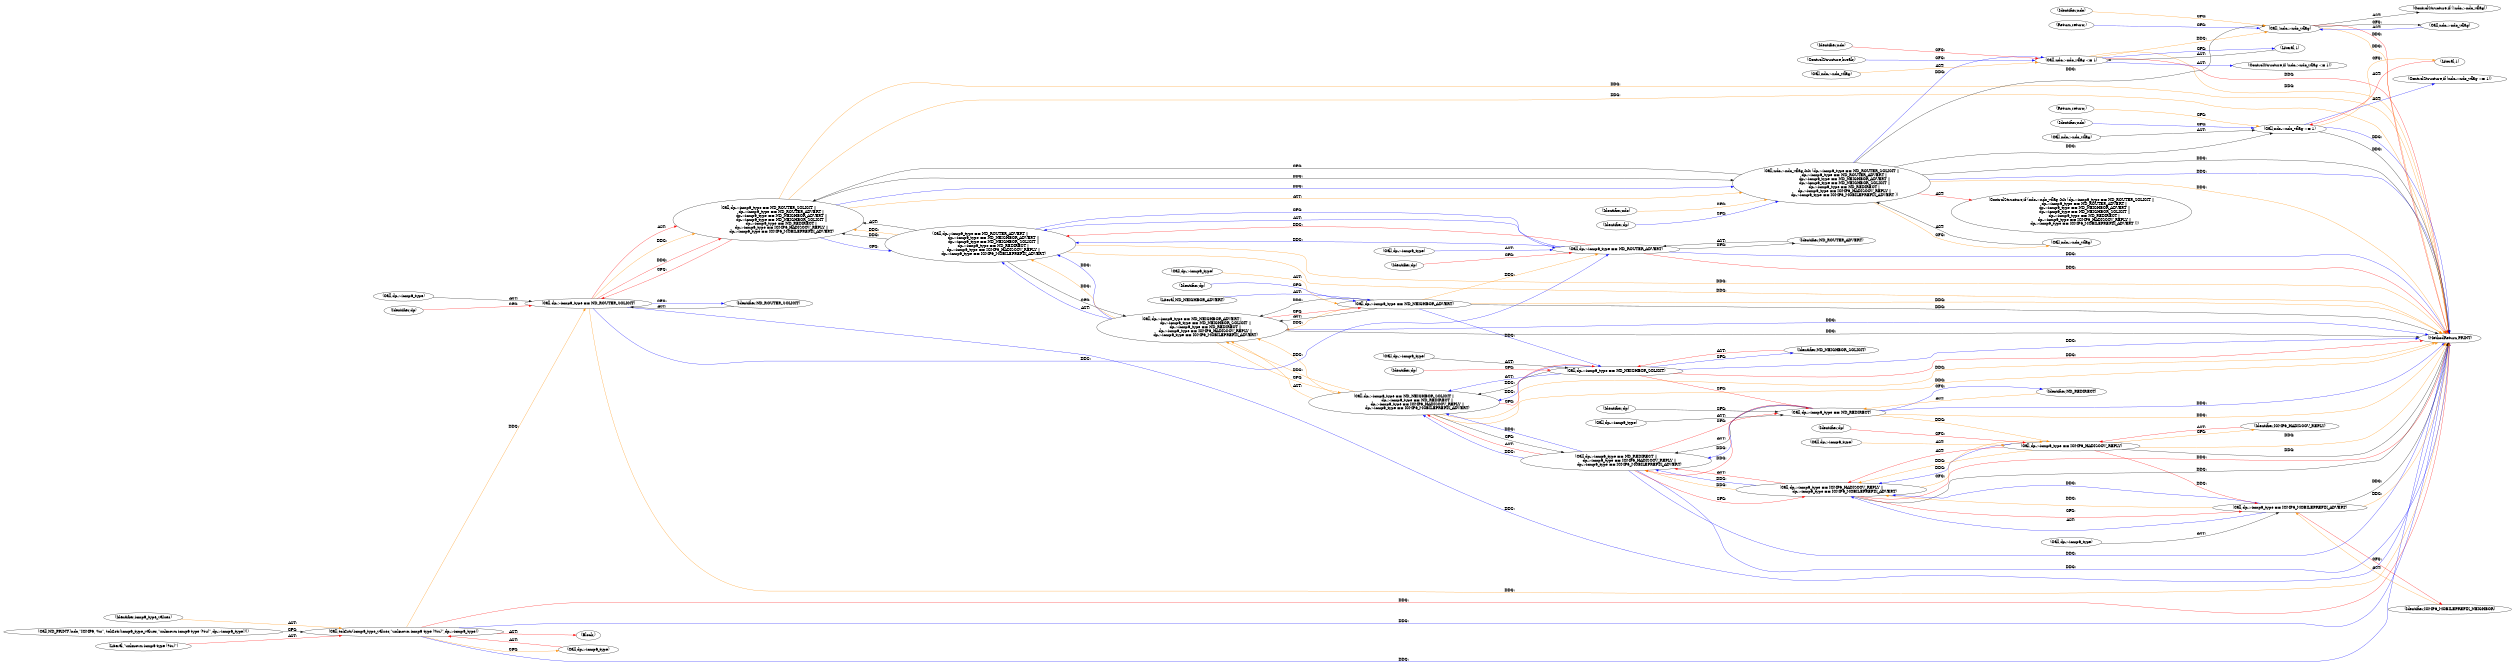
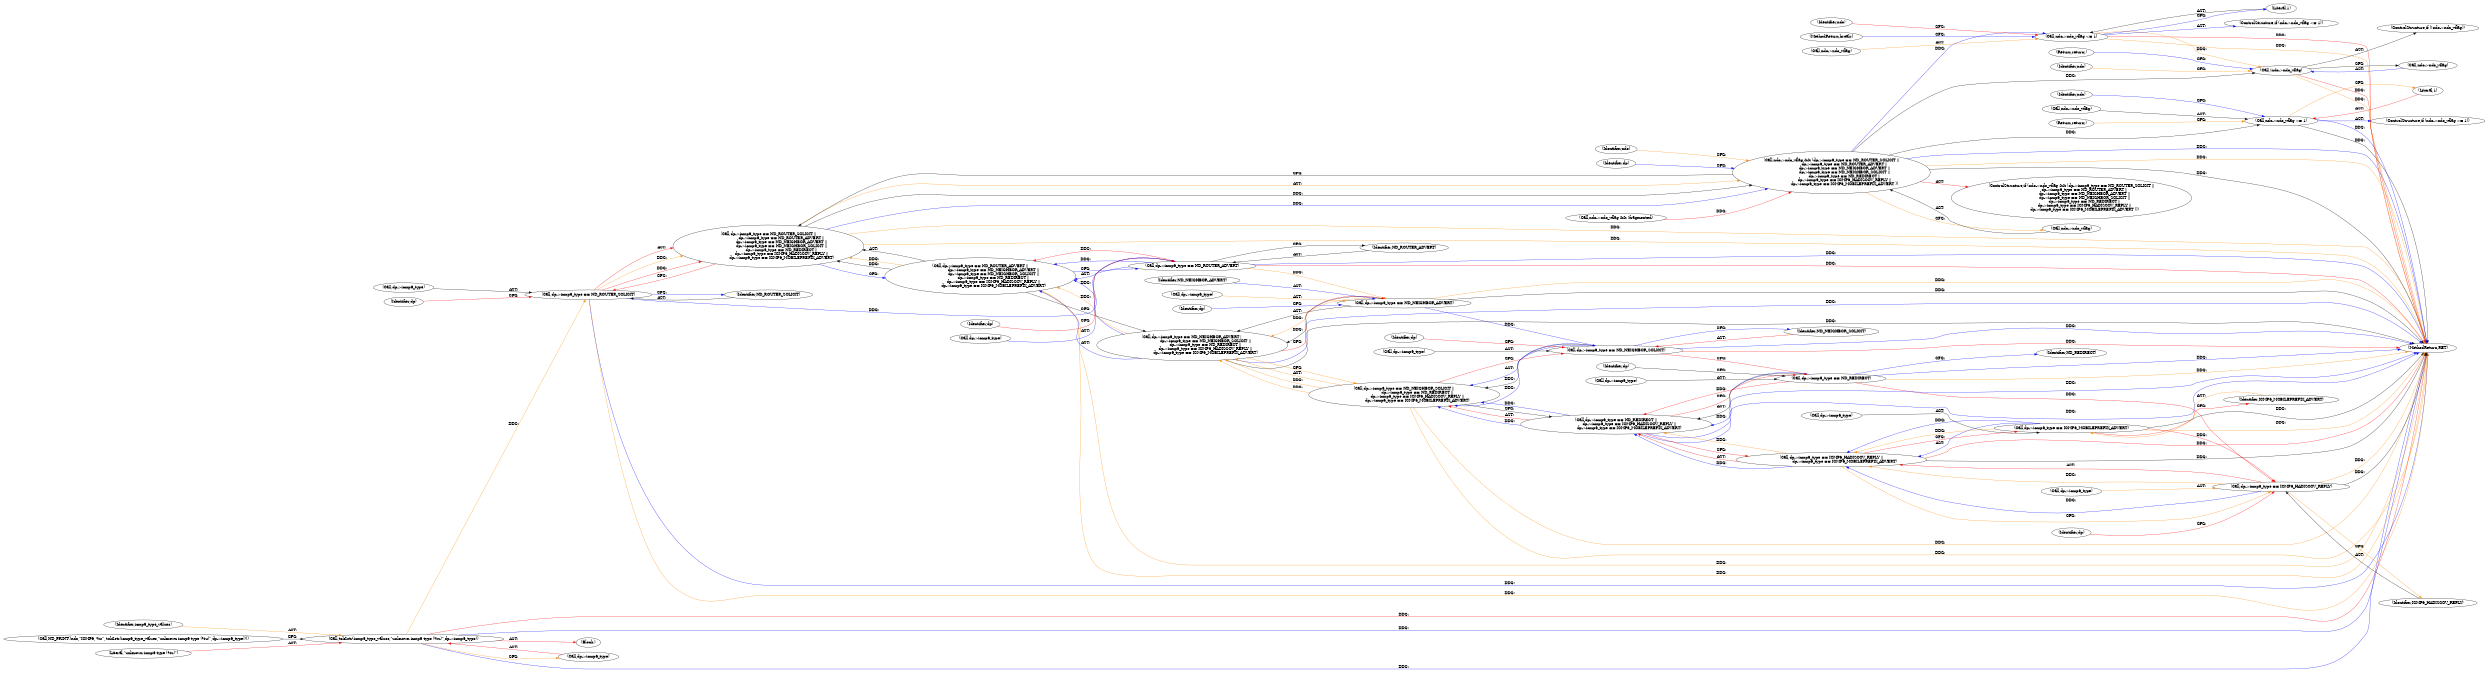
  digraph {
    rankdir=LR
    edge [color=blue]
    n1 [label="(Call,tok2str(icmp6_type_values,\"unknown icmp6 type (%u)\",dp->icmp6_type))"]
    n2 [label="(Call,dp->icmp6_type == ND_ROUTER_SOLICIT)"]
    n3 [label="(Block,)"]
    n4 [label="(Call,dp->icmp6_type)"]
-   n5 [label="(MethodReturn,PRINT)"]
+   n5 [label="(MethodReturn,RET)"]
    n6 [label="(Call,dp->icmp6_type == ND_ROUTER_SOLICIT ||\n                      dp->icmp6_type == ND_ROUTER_ADVERT ||\n                      dp->icmp6_type == ND_NEIGHBOR_ADVERT ||\n                      dp->icmp6_type == ND_NEIGHBOR_SOLICIT ||\n                      dp->icmp6_type == ND_REDIRECT ||\n                      dp->icmp6_type == ICMP6_HADISCOV_REPLY ||\n                      dp->icmp6_type == ICMP6_MOBILEPREFIX_ADVERT)"]
    n7 [label="(Call,dp->icmp6_type == ND_ROUTER_ADVERT)"]
    n8 [label="(Identifier,ND_ROUTER_SOLICIT)"]
    n9 [label="(Call,ndo->ndo_vflag && (dp->icmp6_type == ND_ROUTER_SOLICIT ||\n                      dp->icmp6_type == ND_ROUTER_ADVERT ||\n                      dp->icmp6_type == ND_NEIGHBOR_ADVERT ||\n                      dp->icmp6_type == ND_NEIGHBOR_SOLICIT ||\n                      dp->icmp6_type == ND_REDIRECT ||\n                      dp->icmp6_type == ICMP6_HADISCOV_REPLY ||\n                      dp->icmp6_type == ICMP6_MOBILEPREFIX_ADVERT ))"]
    n10 [label="(Call,dp->icmp6_type == ND_ROUTER_ADVERT ||\n                      dp->icmp6_type == ND_NEIGHBOR_ADVERT ||\n                      dp->icmp6_type == ND_NEIGHBOR_SOLICIT ||\n                      dp->icmp6_type == ND_REDIRECT ||\n                      dp->icmp6_type == ICMP6_HADISCOV_REPLY ||\n                      dp->icmp6_type == ICMP6_MOBILEPREFIX_ADVERT)"]
    n11 [label="(Call,dp->icmp6_type == ND_NEIGHBOR_ADVERT)"]
    n12 [label="(Identifier,ND_ROUTER_ADVERT)"]
    n13 [label="(Call,ndo->ndo_vflag <= 1)"]
    n14 [label="(Call,!ndo->ndo_vflag)"]
    n15 [label="(Call,ndo->ndo_vflag <= 1)"]
    n16 [label="(ControlStructure,if (ndo->ndo_vflag && (dp->icmp6_type == ND_ROUTER_SOLICIT ||\n                      dp->icmp6_type == ND_ROUTER_ADVERT ||\n                      dp->icmp6_type == ND_NEIGHBOR_ADVERT ||\n                      dp->icmp6_type == ND_NEIGHBOR_SOLICIT ||\n                      dp->icmp6_type == ND_REDIRECT ||\n                      dp->icmp6_type == ICMP6_HADISCOV_REPLY ||\n                      dp->icmp6_type == ICMP6_MOBILEPREFIX_ADVERT )))"]
    n17 [label="(Call,ndo->ndo_vflag)"]
    n18 [label="(Call,dp->icmp6_type == ND_NEIGHBOR_ADVERT ||\n                      dp->icmp6_type == ND_NEIGHBOR_SOLICIT ||\n                      dp->icmp6_type == ND_REDIRECT ||\n                      dp->icmp6_type == ICMP6_HADISCOV_REPLY ||\n                      dp->icmp6_type == ICMP6_MOBILEPREFIX_ADVERT)"]
    n19 [label="(Literal,1)"]
    n20 [label="(ControlStructure,if (ndo->ndo_vflag <= 1))"]
    n21 [label="(ControlStructure,if (!ndo->ndo_vflag))"]
    n22 [label="(Call,ndo->ndo_vflag)"]
    n23 [label="(Literal,1)"]
    n24 [label="(ControlStructure,if (ndo->ndo_vflag <= 1))"]
    n25 [label="(Call,dp->icmp6_type == ND_NEIGHBOR_SOLICIT)"]
    n26 [label="(Call,dp->icmp6_type == ND_NEIGHBOR_SOLICIT ||\n                      dp->icmp6_type == ND_REDIRECT ||\n                      dp->icmp6_type == ICMP6_HADISCOV_REPLY ||\n                      dp->icmp6_type == ICMP6_MOBILEPREFIX_ADVERT)"]
    n27 [label="(Call,dp->icmp6_type == ND_REDIRECT)"]
    n28 [label="(Identifier,ND_NEIGHBOR_SOLICIT)"]
-   n29 [label="(Literal,ND_NEIGHBOR_ADVERT)"]
+   n29 [label="(Identifier,ND_NEIGHBOR_ADVERT)"]
    n30 [label="(Call,dp->icmp6_type == ND_REDIRECT ||\n                      dp->icmp6_type == ICMP6_HADISCOV_REPLY ||\n                      dp->icmp6_type == ICMP6_MOBILEPREFIX_ADVERT)"]
    n31 [label="(Call,dp->icmp6_type == ICMP6_HADISCOV_REPLY)"]
    n32 [label="(Identifier,ND_REDIRECT)"]
    n33 [label="(Call,dp->icmp6_type == ICMP6_HADISCOV_REPLY ||\n                      dp->icmp6_type == ICMP6_MOBILEPREFIX_ADVERT)"]
    n34 [label="(Call,dp->icmp6_type == ICMP6_MOBILEPREFIX_ADVERT)"]
    n35 [label="(Identifier,ICMP6_HADISCOV_REPLY)"]
-   n36 [label="(Identifier,ICMP6_MOBILEPREFIX_NEIGHBOR)"]
+   n36 [label="(Identifier,ICMP6_MOBILEPREFIX_ADVERT)"]
    n37 [label="(Call,dp->icmp6_type)"]
    n38 [label="(Return,return;)"]
    n39 [label="(Identifier,dp)"]
+   n40 [label="(Call,ndo->ndo_vflag && !fragmented)"]
    n41 [label="(Call,dp->icmp6_type)"]
    n42 [label="(Call,dp->icmp6_type)"]
    n43 [label="(Identifier,icmp6_type_values)"]
    n44 [label="(Call,dp->icmp6_type)"]
    n45 [label="(Identifier,ndo)"]
    n46 [label="(Identifier,dp)"]
    n47 [label="(Identifier,ndo)"]
    n48 [label="(Identifier,ndo)"]
    n49 [label="(Identifier,dp)"]
    n50 [label="(Identifier,ndo)"]
-   n51 [label="(ControlStructure,break;)"]
+   n51 [label="(MethodReturn,break;)"]
    n52 [label="(Call,ND_PRINT((ndo,\"ICMP6, %s\", tok2str(icmp6_type_values,\"unknown icmp6 type (%u)\",dp->icmp6_type))))"]
    n53 [label="(Identifier,dp)"]
    n54 [label="(Identifier,dp)"]
    n55 [label="(Call,ndo->ndo_vflag)"]
    n56 [label="(Identifier,dp)"]
    n57 [label="(Call,ndo->ndo_vflag)"]
    n58 [label="(Call,dp->icmp6_type)"]
    n59 [label="(Identifier,dp)"]
    n60 [label="(Return,return;)"]
    n61 [label="(Call,dp->icmp6_type)"]
    n62 [label="(Literal,\"unknown icmp6 type (%u)\")"]
    n63 [label="(Call,dp->icmp6_type)"]
    n1 -> n2 [color=darkorange label="DDG: "]
    n1 -> n3 [color=red label="AST: "]
    n1 -> n4 [color=darkorange label="CFG: "]
    n1 -> n5 [label="DDG: "]
    n1 -> n5 [color=red label="DDG: "]
    n1 -> n5 [label="DDG: "]
    n2 -> n5 [label="DDG: "]
    n2 -> n5 [color=darkorange label="DDG: "]
    n2 -> n6 [color=red label="AST: "]
    n2 -> n6 [color=darkorange label="DDG: "]
    n2 -> n6 [color=red label="DDG: "]
    n2 -> n7 [label="DDG: "]
    n2 -> n8 [label="CFG: "]
    n4 -> n1 [color=red label="AST: "]
    n6 -> n2 [color=red label="CFG: "]
    n6 -> n5 [color=darkorange label="DDG: "]
    n6 -> n5 [color=darkorange label="DDG: "]
    n6 -> n9 [color=darkorange label="AST: "]
    n6 -> n9 [color=black label="DDG: "]
    n6 -> n9 [label="DDG: "]
    n6 -> n10 [label="CFG: "]
    n7 -> n5 [label="DDG: "]
    n7 -> n5 [color=red label="DDG: "]
    n7 -> n10 [label="AST: "]
    n7 -> n10 [color=red label="DDG: "]
    n7 -> n10 [label="DDG: "]
-   n11 -> n7 [color=darkorange label="DDG: "]
+   n7 -> n11 [color=darkorange label="DDG: "]
    n7 -> n12 [color=black label="CFG: "]
    n8 -> n2 [color=black label="AST: "]
    n9 -> n5 [label="DDG: "]
    n9 -> n5 [color=darkorange label="DDG: "]
    n9 -> n5 [color=black label="DDG: "]
    n9 -> n6 [color=black label="CFG: "]
    n9 -> n13 [label="DDG: "]
    n9 -> n14 [color=black label="DDG: "]
    n9 -> n15 [color=black label="DDG: "]
    n9 -> n16 [color=red label="AST: "]
    n9 -> n17 [color=darkorange label="CFG: "]
    n10 -> n5 [color=darkorange label="DDG: "]
    n10 -> n5 [color=darkorange label="DDG: "]
    n10 -> n6 [color=black label="AST: "]
    n10 -> n6 [color=darkorange label="DDG: "]
    n10 -> n6 [color=black label="DDG: "]
    n10 -> n7 [label="CFG: "]
    n10 -> n18 [color=black label="CFG: "]
    n11 -> n5 [color=darkorange label="DDG: "]
    n11 -> n5 [color=black label="DDG: "]
    n11 -> n18 [color=black label="AST: "]
    n11 -> n18 [color=darkorange label="DDG: "]
    n11 -> n18 [color=black label="DDG: "]
    n11 -> n25 [label="DDG: "]
    n12 -> n7 [color=black label="AST: "]
    n13 -> n5 [color=red label="DDG: "]
    n13 -> n5 [color=darkorange label="DDG: "]
    n13 -> n14 [color=darkorange label="DDG: "]
    n13 -> n19 [label="CFG: "]
    n13 -> n20 [label="AST: "]
    n14 -> n5 [color=darkorange label="DDG: "]
    n14 -> n5 [color=red label="DDG: "]
    n14 -> n21 [color=black label="AST: "]
    n14 -> n22 [color=black label="CFG: "]
    n15 -> n5 [color=black label="DDG: "]
    n15 -> n5 [label="DDG: "]
    n15 -> n23 [color=darkorange label="CFG: "]
    n15 -> n24 [label="AST: "]
    n17 -> n9 [color=black label="AST: "]
    n18 -> n5 [label="DDG: "]
    n18 -> n5 [color=black label="DDG: "]
    n18 -> n10 [label="AST: "]
    n18 -> n10 [label="DDG: "]
    n18 -> n10 [color=darkorange label="DDG: "]
    n18 -> n11 [color=red label="CFG: "]
    n18 -> n26 [color=darkorange label="CFG: "]
    n19 -> n13 [color=black label="AST: "]
    n22 -> n14 [label="AST: "]
    n23 -> n15 [color=red label="AST: "]
    n25 -> n5 [label="DDG: "]
    n25 -> n5 [color=red label="DDG: "]
    n25 -> n26 [label="AST: "]
    n25 -> n26 [color=black label="DDG: "]
    n25 -> n26 [label="DDG: "]
    n25 -> n27 [color=red label="CFG: "]
    n25 -> n28 [label="CFG: "]
    n26 -> n5 [color=darkorange label="DDG: "]
    n26 -> n5 [color=darkorange label="DDG: "]
    n26 -> n18 [color=darkorange label="AST: "]
    n26 -> n18 [color=darkorange label="DDG: "]
    n26 -> n18 [color=darkorange label="DDG: "]
    n26 -> n25 [color=red label="CFG: "]
    n26 -> n30 [color=black label="CFG: "]
    n27 -> n5 [label="DDG: "]
    n27 -> n5 [color=darkorange label="DDG: "]
    n27 -> n30 [color=black label="AST: "]
    n27 -> n30 [label="DDG: "]
    n27 -> n30 [color=red label="DDG: "]
-   n27 -> n31 [color=darkorange label="DDG: "]
+   n27 -> n31 [color=red label="DDG: "]
    n27 -> n32 [label="CFG: "]
    n28 -> n25 [color=red label="AST: "]
    n29 -> n11 [label="AST: "]
    n30 -> n5 [label="DDG: "]
    n30 -> n5 [label="DDG: "]
    n30 -> n26 [color=red label="AST: "]
    n30 -> n26 [label="DDG: "]
    n30 -> n26 [label="DDG: "]
    n30 -> n27 [color=red label="CFG: "]
    n30 -> n33 [color=red label="CFG: "]
    n31 -> n5 [color=darkorange label="DDG: "]
    n31 -> n5 [color=black label="DDG: "]
    n31 -> n33 [color=red label="AST: "]
    n31 -> n33 [color=darkorange label="DDG: "]
    n31 -> n33 [label="DDG: "]
-   n31 -> n34 [color=red label="DDG: "]
+   n34 -> n31 [color=red label="DDG: "]
    n31 -> n35 [color=darkorange label="CFG: "]
-   n32 -> n27 [color=darkorange label="AST: "]
    n33 -> n5 [color=red label="DDG: "]
    n33 -> n5 [color=black label="DDG: "]
    n33 -> n30 [color=red label="AST: "]
    n33 -> n30 [label="DDG: "]
    n33 -> n30 [color=darkorange label="DDG: "]
    n33 -> n31 [color=darkorange label="CFG: "]
    n33 -> n34 [color=red label="CFG: "]
    n34 -> n5 [color=black label="DDG: "]
    n34 -> n5 [color=darkorange label="DDG: "]
    n34 -> n33 [label="AST: "]
    n34 -> n33 [label="DDG: "]
    n34 -> n33 [color=darkorange label="DDG: "]
    n34 -> n36 [color=red label="CFG: "]
-   n35 -> n31 [color=red label="AST: "]
+   n35 -> n31 [color=black label="AST: "]
    n36 -> n34 [color=darkorange label="AST: "]
    n37 -> n7 [label="AST: "]
    n38 -> n14 [label="CFG: "]
    n39 -> n31 [color=red label="CFG: "]
+   n40 -> n9 [color=red label="DDG: "]
    n41 -> n31 [color=darkorange label="AST: "]
    n42 -> n11 [color=darkorange label="AST: "]
    n43 -> n1 [color=darkorange label="AST: "]
    n44 -> n2 [color=black label="AST: "]
    n45 -> n13 [color=red label="CFG: "]
    n46 -> n11 [label="CFG: "]
    n47 -> n9 [color=darkorange label="CFG: "]
    n48 -> n15 [label="CFG: "]
    n49 -> n9 [label="CFG: "]
    n50 -> n14 [color=darkorange label="CFG: "]
    n51 -> n13 [label="CFG: "]
    n52 -> n1 [color=black label="CFG: "]
    n53 -> n2 [color=red label="CFG: "]
    n54 -> n25 [color=red label="CFG: "]
    n55 -> n13 [color=darkorange label="AST: "]
    n56 -> n27 [color=black label="CFG: "]
    n57 -> n15 [color=black label="AST: "]
    n58 -> n27 [color=black label="AST: "]
    n59 -> n7 [color=red label="CFG: "]
    n60 -> n15 [color=darkorange label="CFG: "]
    n61 -> n25 [color=black label="AST: "]
    n62 -> n1 [color=red label="AST: "]
    n63 -> n34 [color=black label="AST: "]
  }
